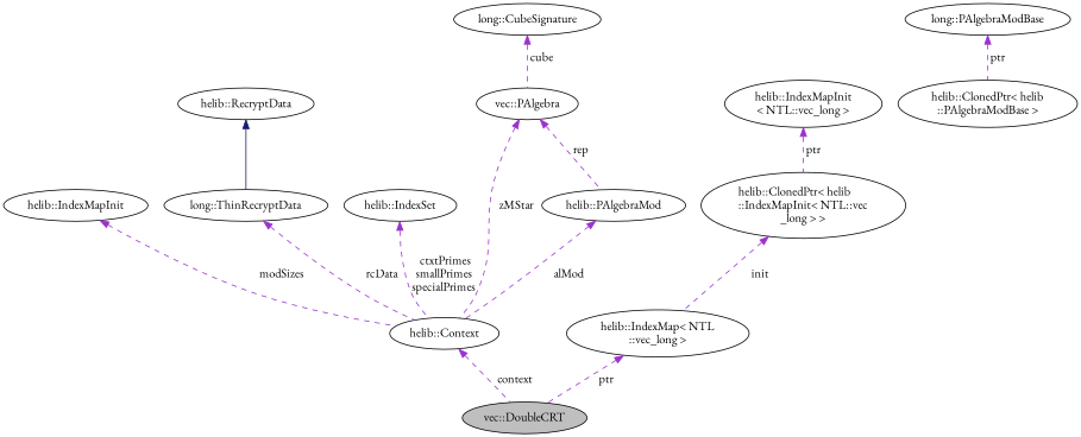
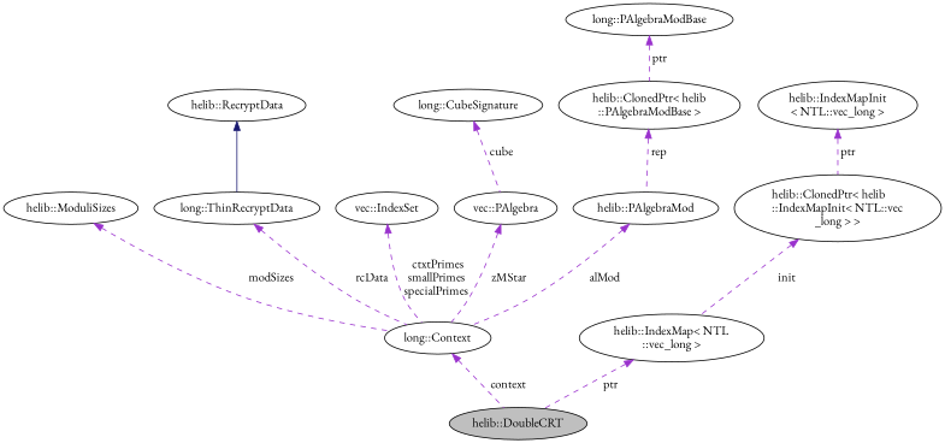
  digraph {
    fontname="EB Garamond"
    rankdir=TB
    node [color=black fillcolor=white fontname="EB Garamond" style=filled]
    edge [color=darkorchid3 dir=back fontname="EB Garamond" style=dashed]
-   n1 [fillcolor=grey75 fontcolor=black label="vec::DoubleCRT"]
-   n2 [label="helib::Context"]
-   n3 [label="helib::IndexMapInit"]
+   n1 [fillcolor=grey75 fontcolor=black label="helib::DoubleCRT"]
+   n2 [label="long::Context"]
+   n3 [label="helib::ModuliSizes"]
    n4 [label="long::ThinRecryptData"]
    n5 [label="helib::RecryptData"]
-   n6 [label="helib::IndexSet"]
+   n6 [label="vec::IndexSet"]
    n7 [label="helib::IndexMap\< NTL\l::vec_long \>"]
    n8 [label="vec::PAlgebra"]
    n9 [label="long::CubeSignature"]
    n10 [label="helib::PAlgebraMod"]
    n11 [label="helib::ClonedPtr\< helib\l::PAlgebraModBase \>"]
    n12 [label="long::PAlgebraModBase"]
    n13 [label="helib::ClonedPtr\< helib\l::IndexMapInit\< NTL::vec\l_long \> \>"]
    n14 [label="helib::IndexMapInit\l\< NTL::vec_long \>"]
    n2 -> n1 [label=" context"]
    n3 -> n2 [label=" modSizes"]
    n4 -> n2 [label=" rcData"]
    n5 -> n4 [color=midnightblue style=solid]
    n6 -> n2 [label=" ctxtPrimes\nsmallPrimes\nspecialPrimes"]
    n7 -> n1 [label=" ptr"]
    n8 -> n2 [label=" zMStar"]
    n9 -> n8 [label=" cube"]
    n10 -> n2 [label=" alMod"]
-   n8 -> n10 [label=" rep"]
+   n11 -> n10 [label=" rep"]
    n12 -> n11 [label=" ptr"]
    n13 -> n7 [label=" init"]
    n14 -> n13 [label=" ptr"]
  }
